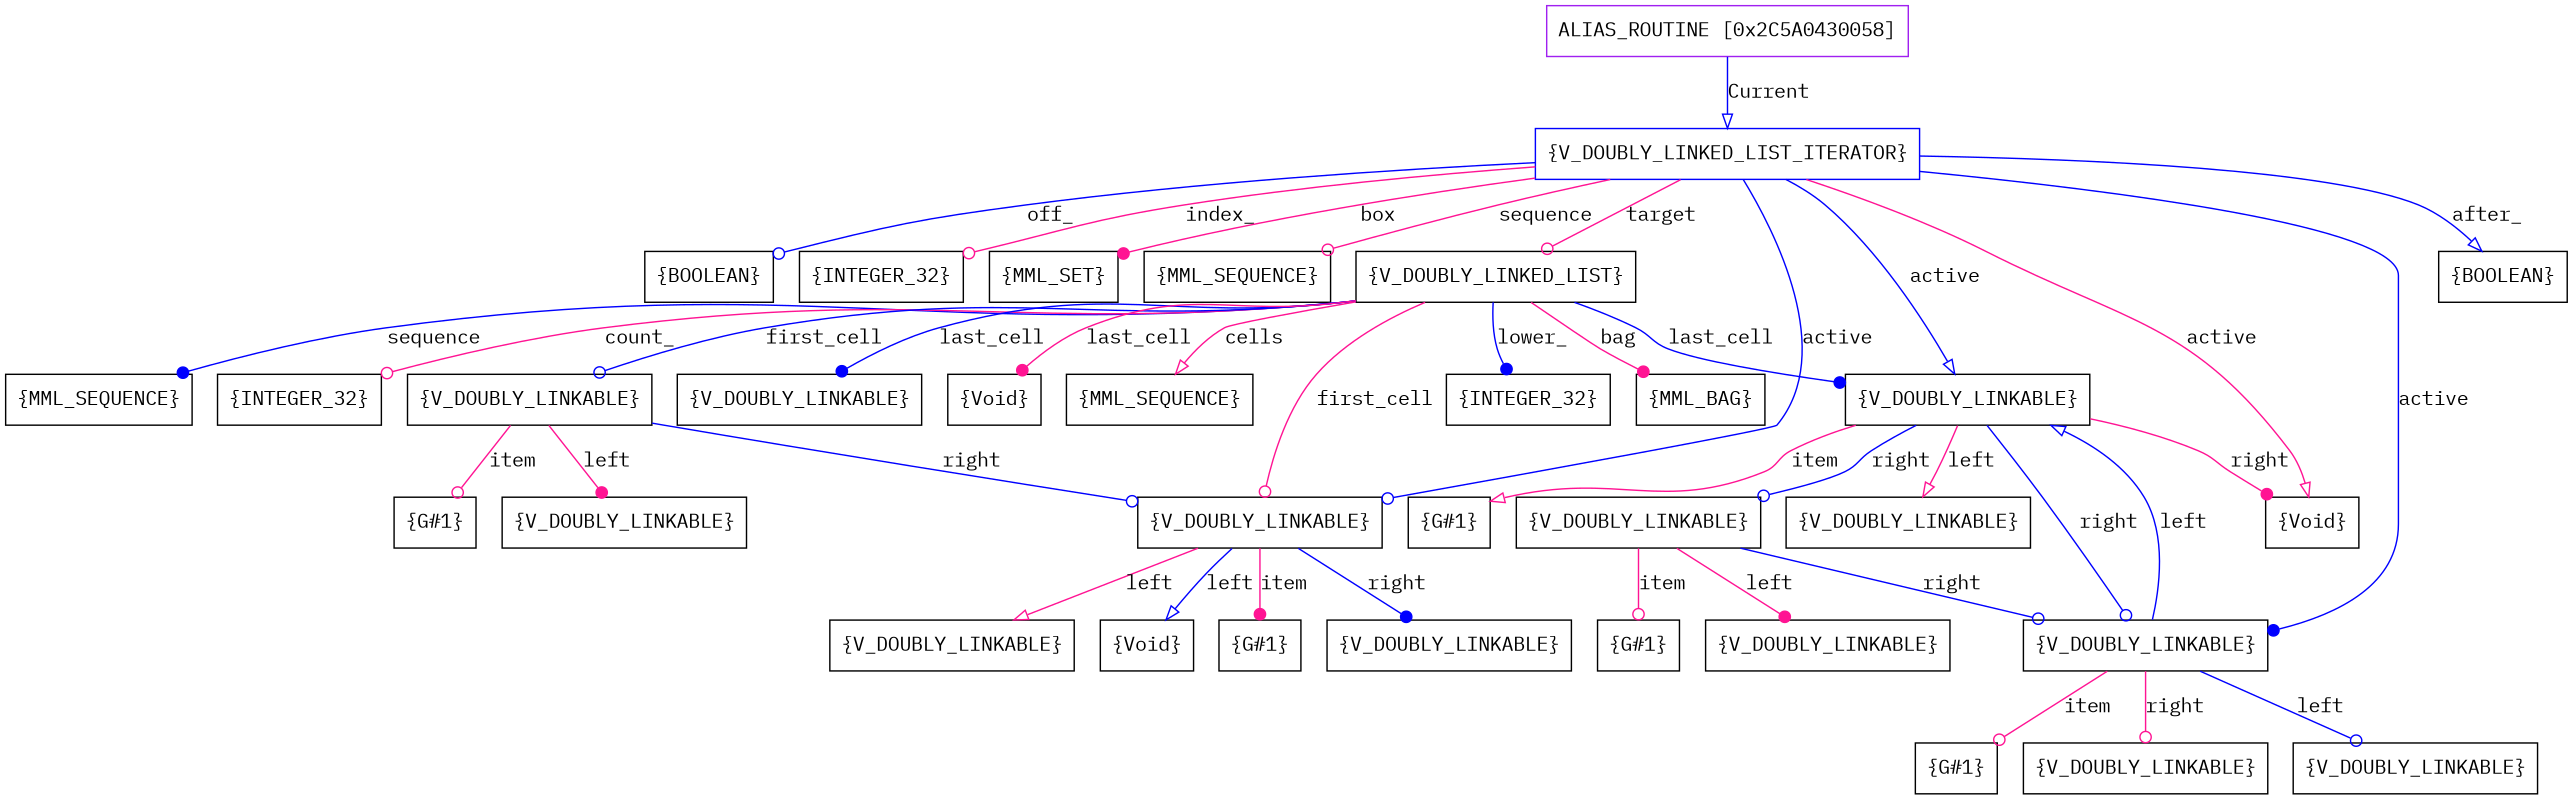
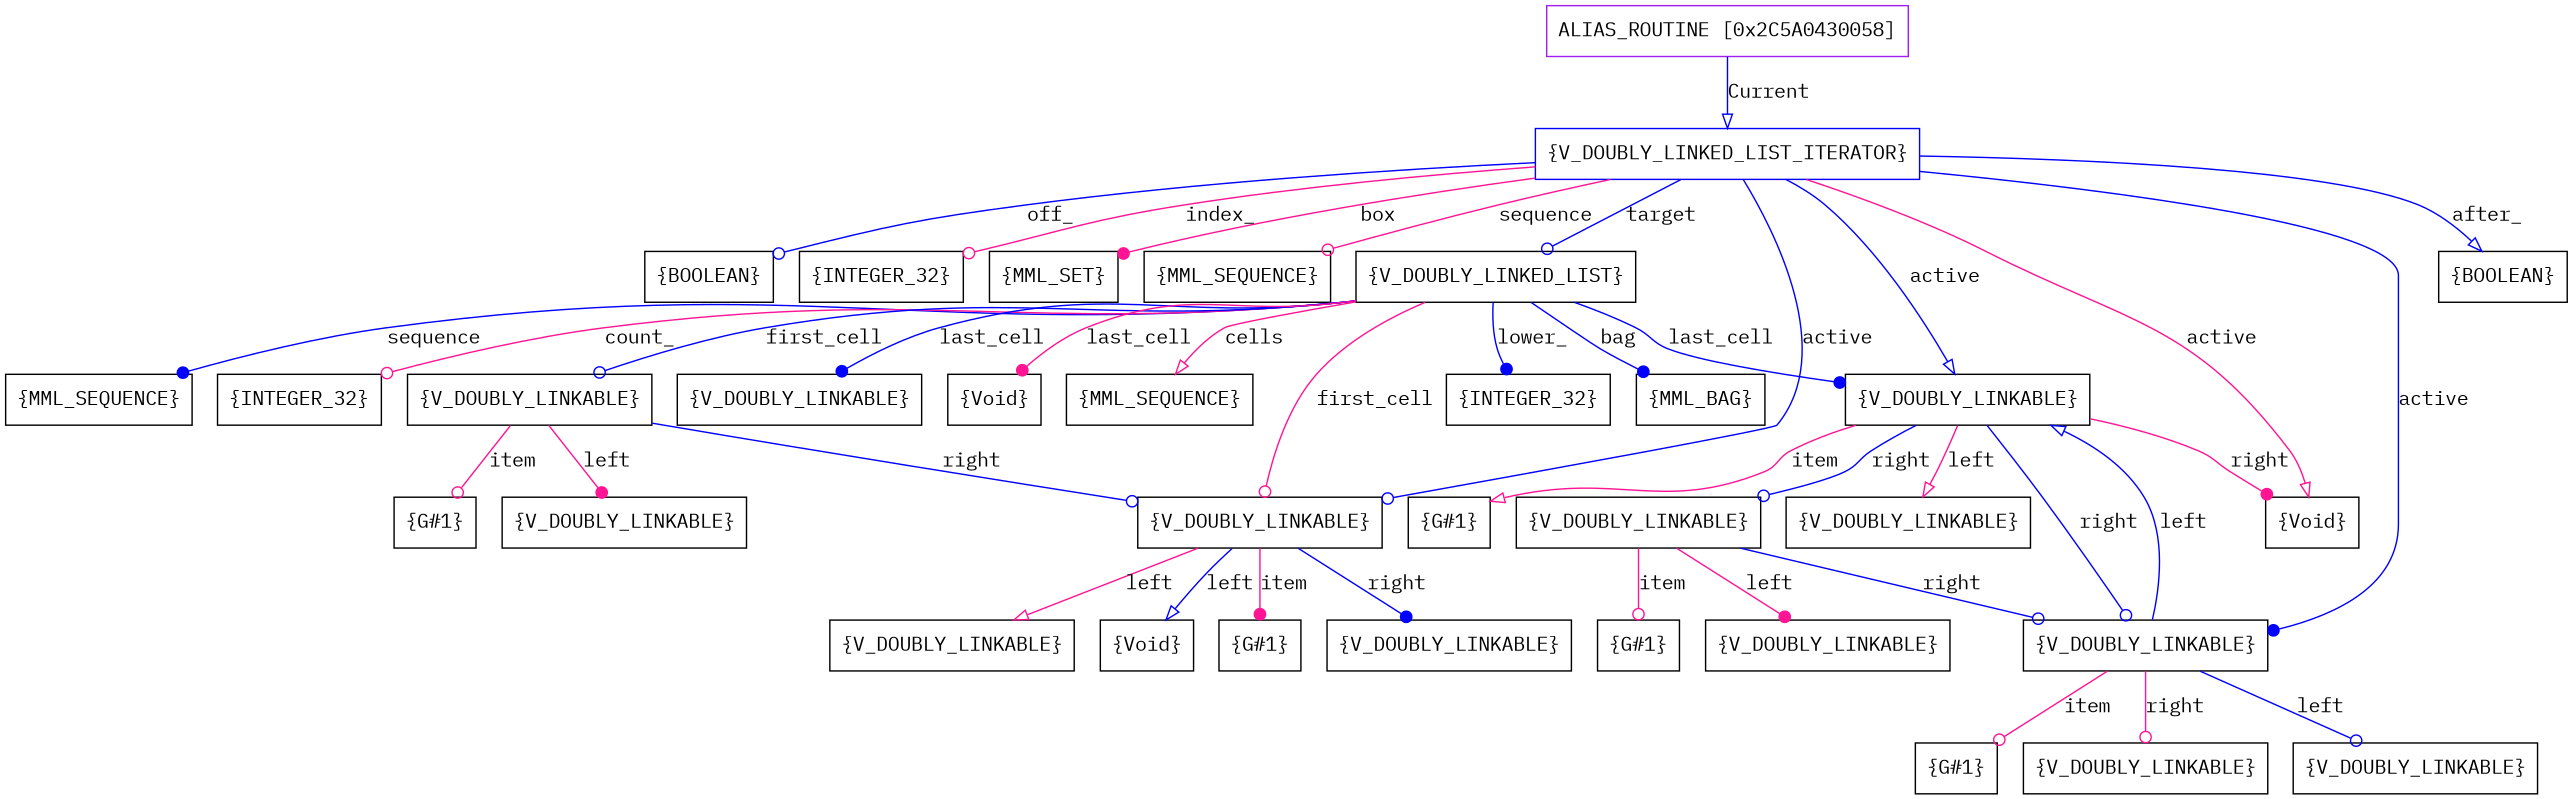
  digraph {
    fontname="IBM Plex Mono"
    node [fontname="IBM Plex Mono" shape=box]
    edge [arrowhead=odot color=deeppink fontname="IBM Plex Mono"]
    n1 [color=purple label=<ALIAS_ROUTINE [0x2C5A0430058]>]
    n2 [color=blue label=<{V_DOUBLY_LINKED_LIST_ITERATOR}>]
    n3 [label=<{BOOLEAN}>]
    n4 [label=<{INTEGER_32}>]
    n5 [label=<{MML_SET}>]
    n6 [label=<{MML_SEQUENCE}>]
    n7 [label=<{V_DOUBLY_LINKED_LIST}>]
    n8 [label=<{V_DOUBLY_LINKABLE}>]
    n9 [label=<{V_DOUBLY_LINKABLE}>]
    n10 [label=<{V_DOUBLY_LINKABLE}>]
    n11 [label=<{Void}>]
    n12 [label=<{BOOLEAN}>]
    n13 [label=<{INTEGER_32}>]
    n14 [label=<{MML_BAG}>]
    n15 [label=<{MML_SEQUENCE}>]
    n16 [label=<{INTEGER_32}>]
    n17 [label=<{V_DOUBLY_LINKABLE}>]
    n18 [label=<{V_DOUBLY_LINKABLE}>]
    n19 [label=<{Void}>]
    n20 [label=<{MML_SEQUENCE}>]
    n21 [label=<{G#1}>]
    n22 [label=<{V_DOUBLY_LINKABLE}>]
    n23 [label=<{V_DOUBLY_LINKABLE}>]
    n24 [label=<{Void}>]
    n25 [label=<{G#1}>]
    n26 [label=<{V_DOUBLY_LINKABLE}>]
    n27 [label=<{V_DOUBLY_LINKABLE}>]
    n28 [label=<{G#1}>]
    n29 [label=<{V_DOUBLY_LINKABLE}>]
    n30 [label=<{V_DOUBLY_LINKABLE}>]
    n31 [label=<{G#1}>]
    n32 [label=<{V_DOUBLY_LINKABLE}>]
    n33 [label=<{G#1}>]
    n34 [label=<{V_DOUBLY_LINKABLE}>]
    n1 -> n2 [arrowhead=onormal color=blue label=<Current>]
    n2 -> n3 [color=blue label=<off_>]
    n2 -> n4 [label=<index_>]
    n2 -> n5 [arrowhead=dot label=box]
    n2 -> n6 [label=<sequence>]
-   n2 -> n7 [label=<target>]
+   n2 -> n7 [color=blue label=<target>]
    n2 -> n8 [color=blue label=<active>]
    n2 -> n9 [arrowhead=onormal color=blue label=<active>]
    n2 -> n10 [arrowhead=dot color=blue label=<active>]
    n2 -> n11 [arrowhead=onormal label=<active>]
    n2 -> n12 [arrowhead=onormal color=blue label=<after_>]
    n7 -> n8 [label=<first_cell>]
    n7 -> n9 [arrowhead=dot color=blue label=<last_cell>]
    n7 -> n13 [arrowhead=dot color=blue label=<lower_>]
-   n7 -> n14 [arrowhead=dot label=<bag>]
+   n7 -> n14 [arrowhead=dot color=blue label=<bag>]
    n7 -> n15 [arrowhead=dot color=blue label=<sequence>]
    n7 -> n16 [label=<count_>]
    n7 -> n17 [color=blue label=<first_cell>]
    n7 -> n18 [arrowhead=dot color=blue label=<last_cell>]
    n7 -> n19 [arrowhead=dot label=<last_cell>]
    n7 -> n20 [arrowhead=onormal label=<cells>]
    n8 -> n21 [arrowhead=dot label=<item>]
    n8 -> n22 [arrowhead=dot color=blue label=<right>]
    n8 -> n23 [arrowhead=onormal label=<left>]
    n8 -> n24 [arrowhead=onormal color=blue label=<left>]
    n9 -> n10 [color=blue label=<right>]
    n9 -> n11 [arrowhead=dot label=<right>]
    n9 -> n25 [arrowhead=onormal label=<item>]
    n9 -> n26 [color=blue label=<right>]
    n9 -> n27 [arrowhead=onormal label=<left>]
    n10 -> n9 [arrowhead=onormal color=blue label=<left>]
    n10 -> n28 [label=<item>]
    n10 -> n29 [label=<right>]
    n10 -> n30 [color=blue label=<left>]
    n17 -> n8 [color=blue label=<right>]
    n17 -> n31 [label=<item>]
    n17 -> n32 [arrowhead=dot label=<left>]
    n26 -> n10 [color=blue label=<right>]
    n26 -> n33 [label=<item>]
    n26 -> n34 [arrowhead=dot label=<left>]
  }
